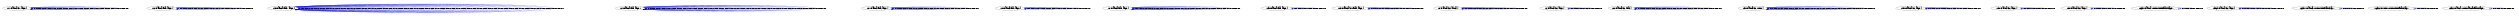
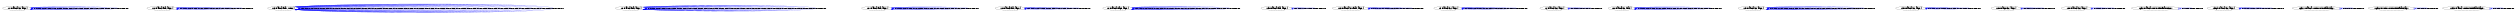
  digraph {
    edge [color=blue]
-   n1 [label="%1 = alloca i31, align 4"]
+   n1 [label="  %1 = alloca i32, align 4"]
    n2 [label="  %2 = alloca float, align 4"]
-   n3 [label="  %3 = alloca float*, align 4"]
-   n4 [label="%z = alloca float, align 1"]
+   n3 [label="%3 = alloca float*, union 4"]
+   n4 [label="  %z = alloca float, align 4"]
    n5 [label="  %w = alloca float, align 4"]
    n6 [label="  %t = alloca float, align 4"]
-   n7 [label="  %r = alloca float, align 4"]
+   n7 [label="%r = alloca shape, align 4"]
    n8 [label="  %fn = alloca float, align 4"]
    n9 [label="  %tx = alloca [3 x float], align 4"]
-   n10 [label="%i = alloca i32, alloca 4"]
+   n10 [label="  %i = alloca i32, align 4"]
    n11 [label="  %j = alloca i32, align 4"]
    n12 [label="%n = alloca i32, float 4"]
-   n13 [label="%ix = alloca i32, union 4"]
+   n13 [label="  %ix = alloca i32, align 4"]
    n14 [label="  %hx = alloca i32, align 4"]
-   n15 [label="  %e0 = alloca i32, align 4"]
+   n15 [label="%e0 = align i32, align 4"]
    n16 [label="  %nx = alloca i32, align 4"]
-   n17 [label="  %gf_u = alloca %union.ieee_float_shape..."]
+   n17 [label="%gf_u = alloca %union.ieee_float_union..."]
    n18 [label="  %high = alloca i32, align 4"]
-   n19 [label="  %gf_u1 = alloca %union.ieee_float_shap..."]
+   n19 [label="%gf_u1 = alloca %union.union_float_shap..."]
    n20 [label="%gf_u2 = union %union.ieee_float_shap..."]
-   n21 [label="%sf_u = alloca %union.alloca_float_shape..."]
+   n21 [label="  %sf_u = alloca %union.ieee_float_shape..."]
    n1 -> n1 [label="D:0.00ns L:0"]
    n1 -> n1 [label="D:0.00ns L:0"]
    n1 -> n1 [label="D:0.00ns L:0"]
    n1 -> n1 [label="D:0.00ns L:0"]
    n1 -> n1 [label="D:0.00ns L:0"]
    n1 -> n1 [label="D:0.00ns L:0"]
    n1 -> n1 [label="D:0.00ns L:0"]
    n1 -> n1 [label="D:0.00ns L:0"]
    n1 -> n1 [label="D:0.00ns L:0"]
    n2 -> n2 [label="D:0.00ns L:0"]
    n2 -> n2 [label="D:0.00ns L:0"]
    n2 -> n2 [label="D:0.00ns L:0"]
    n2 -> n2 [label="D:0.00ns L:0"]
    n2 -> n2 [label="D:0.00ns L:0"]
    n2 -> n2 [label="D:0.00ns L:0"]
    n2 -> n2 [label="D:0.00ns L:0"]
    n3 -> n3 [label="D:0.00ns L:0"]
    n3 -> n3 [label="D:0.00ns L:0"]
    n3 -> n3 [label="D:0.00ns L:0"]
    n3 -> n3 [label="D:0.00ns L:0"]
    n3 -> n3 [label="D:0.00ns L:0"]
    n3 -> n3 [label="D:0.00ns L:0"]
    n3 -> n3 [label="D:0.00ns L:0"]
    n3 -> n3 [label="D:0.00ns L:0"]
    n3 -> n3 [label="D:0.00ns L:0"]
    n3 -> n3 [label="D:0.00ns L:0"]
    n3 -> n3 [label="D:0.00ns L:0"]
    n3 -> n3 [label="D:0.00ns L:0"]
    n3 -> n3 [label="D:0.00ns L:0"]
    n3 -> n3 [label="D:0.00ns L:0"]
    n3 -> n3 [label="D:0.00ns L:0"]
    n3 -> n3 [label="D:0.00ns L:0"]
    n3 -> n3 [label="D:0.00ns L:0"]
    n3 -> n3 [label="D:0.00ns L:0"]
    n3 -> n3 [label="D:0.00ns L:0"]
    n3 -> n3 [label="D:0.00ns L:0"]
    n3 -> n3 [label="D:0.00ns L:0"]
    n3 -> n3 [label="D:0.00ns L:0"]
    n3 -> n3 [label="D:0.00ns L:0"]
    n3 -> n3 [label="D:0.00ns L:0"]
    n3 -> n3 [label="D:0.00ns L:0"]
    n4 -> n4 [label="D:0.00ns L:0"]
    n4 -> n4 [label="D:0.00ns L:0"]
    n4 -> n4 [label="D:0.00ns L:0"]
    n4 -> n4 [label="D:0.00ns L:0"]
    n4 -> n4 [label="D:0.00ns L:0"]
    n4 -> n4 [label="D:0.00ns L:0"]
    n4 -> n4 [label="D:0.00ns L:0"]
    n4 -> n4 [label="D:0.00ns L:0"]
    n4 -> n4 [label="D:0.00ns L:0"]
    n4 -> n4 [label="D:0.00ns L:0"]
    n4 -> n4 [label="D:0.00ns L:0"]
    n4 -> n4 [label="D:0.00ns L:0"]
    n4 -> n4 [label="D:0.00ns L:0"]
    n4 -> n4 [label="D:0.00ns L:0"]
    n4 -> n4 [label="D:0.00ns L:0"]
    n4 -> n4 [label="D:0.00ns L:0"]
    n4 -> n4 [label="D:0.00ns L:0"]
    n5 -> n5 [label="D:0.00ns L:0"]
    n5 -> n5 [label="D:0.00ns L:0"]
    n5 -> n5 [label="D:0.00ns L:0"]
    n5 -> n5 [label="D:0.00ns L:0"]
    n5 -> n5 [label="D:0.00ns L:0"]
    n5 -> n5 [label="D:0.00ns L:0"]
    n5 -> n5 [label="D:0.00ns L:0"]
    n5 -> n5 [label="D:0.00ns L:0"]
    n6 -> n6 [label="D:0.00ns L:0"]
    n6 -> n6 [label="D:0.00ns L:0"]
    n6 -> n6 [label="D:0.00ns L:0"]
    n6 -> n6 [label="D:0.00ns L:0"]
    n6 -> n6 [label="D:0.00ns L:0"]
    n6 -> n6 [label="D:0.00ns L:0"]
    n7 -> n7 [label="D:0.00ns L:0"]
    n7 -> n7 [label="D:0.00ns L:0"]
    n7 -> n7 [label="D:0.00ns L:0"]
    n7 -> n7 [label="D:0.00ns L:0"]
    n7 -> n7 [label="D:0.00ns L:0"]
    n7 -> n7 [label="D:0.00ns L:0"]
    n7 -> n7 [label="D:0.00ns L:0"]
    n7 -> n7 [label="D:0.00ns L:0"]
    n7 -> n7 [label="D:0.00ns L:0"]
    n7 -> n7 [label="D:0.00ns L:0"]
    n8 -> n8 [label="D:0.00ns L:0"]
    n8 -> n8 [label="D:0.00ns L:0"]
    n8 -> n8 [label="D:0.00ns L:0"]
    n9 -> n9 [label="D:0.00ns L:0"]
    n9 -> n9 [label="D:0.00ns L:0"]
    n9 -> n9 [label="D:0.00ns L:0"]
    n9 -> n9 [label="D:0.00ns L:0"]
    n9 -> n9 [label="D:0.00ns L:0"]
    n10 -> n10 [label="D:0.00ns L:0"]
    n10 -> n10 [label="D:0.00ns L:0"]
    n10 -> n10 [label="D:0.00ns L:0"]
    n10 -> n10 [label="D:0.00ns L:0"]
    n10 -> n10 [label="D:0.00ns L:0"]
    n10 -> n10 [label="D:0.00ns L:0"]
    n11 -> n11 [label="D:0.00ns L:0"]
    n11 -> n11 [label="D:0.00ns L:0"]
    n11 -> n11 [label="D:0.00ns L:0"]
    n12 -> n12 [label="D:0.00ns L:0"]
    n12 -> n12 [label="D:0.00ns L:0"]
    n12 -> n12 [label="D:0.00ns L:0"]
    n12 -> n12 [label="D:0.00ns L:0"]
    n12 -> n12 [label="D:0.00ns L:0"]
    n12 -> n12 [label="D:0.00ns L:0"]
    n12 -> n12 [label="D:0.00ns L:0"]
    n12 -> n12 [label="D:0.00ns L:0"]
    n13 -> n13 [label="D:0.00ns L:0"]
    n13 -> n13 [label="D:0.00ns L:0"]
    n13 -> n13 [label="D:0.00ns L:0"]
    n13 -> n13 [label="D:0.00ns L:0"]
    n13 -> n13 [label="D:0.00ns L:0"]
    n13 -> n13 [label="D:0.00ns L:0"]
    n13 -> n13 [label="D:0.00ns L:0"]
    n13 -> n13 [label="D:0.00ns L:0"]
    n13 -> n13 [label="D:0.00ns L:0"]
    n13 -> n13 [label="D:0.00ns L:0"]
    n14 -> n14 [label="D:0.00ns L:0"]
    n14 -> n14 [label="D:0.00ns L:0"]
    n14 -> n14 [label="D:0.00ns L:0"]
    n14 -> n14 [label="D:0.00ns L:0"]
    n14 -> n14 [label="D:0.00ns L:0"]
    n15 -> n15 [label="D:0.00ns L:0"]
    n15 -> n15 [label="D:0.00ns L:0"]
    n15 -> n15 [label="D:0.00ns L:0"]
    n16 -> n16 [label="D:0.00ns L:0"]
    n16 -> n16 [label="D:0.00ns L:0"]
    n16 -> n16 [label="D:0.00ns L:0"]
    n17 -> n17 [label="D:0.00ns L:0"]
    n17 -> n17 [label="D:0.00ns L:0"]
    n18 -> n18 [label="D:0.00ns L:0"]
    n18 -> n18 [label="D:0.00ns L:0"]
    n18 -> n18 [label="D:0.00ns L:0"]
    n18 -> n18 [label="D:0.00ns L:0"]
    n19 -> n19 [label="D:0.00ns L:0"]
    n19 -> n19 [label="D:0.00ns L:0"]
    n20 -> n20 [label="D:0.00ns L:0"]
    n20 -> n20 [label="D:0.00ns L:0"]
    n21 -> n21 [label="D:0.00ns L:0"]
    n21 -> n21 [label="D:0.00ns L:0"]
  }
